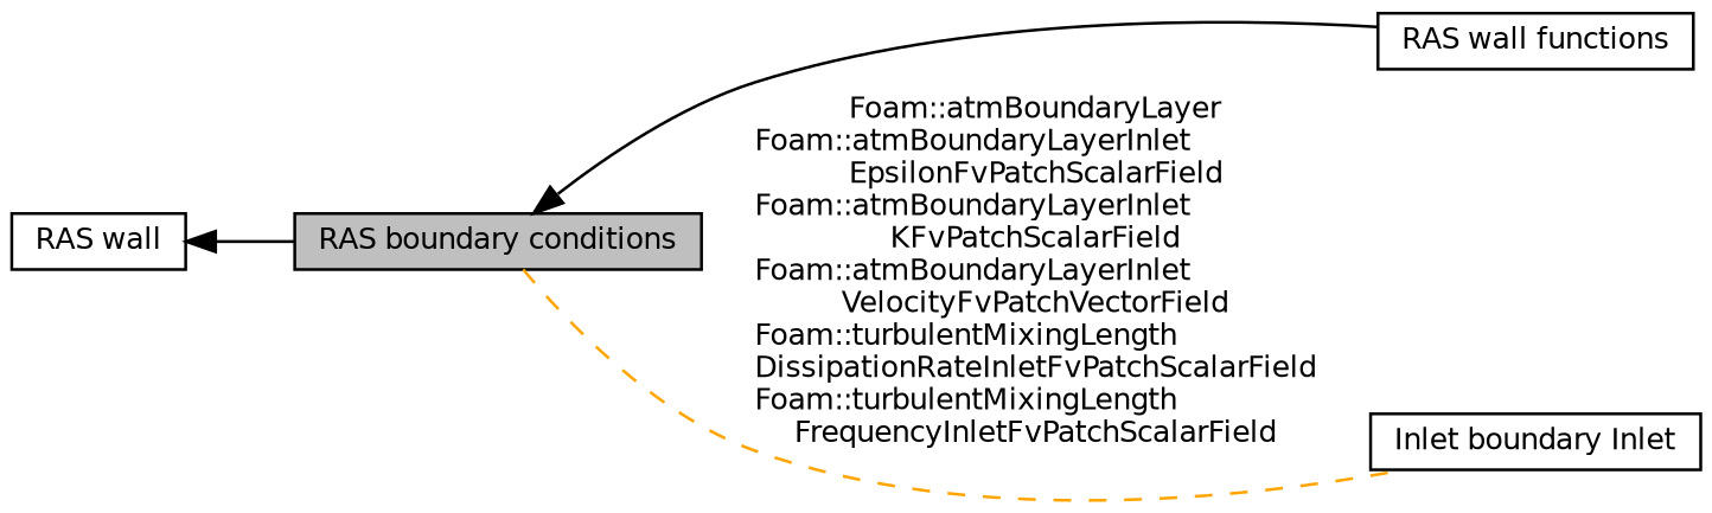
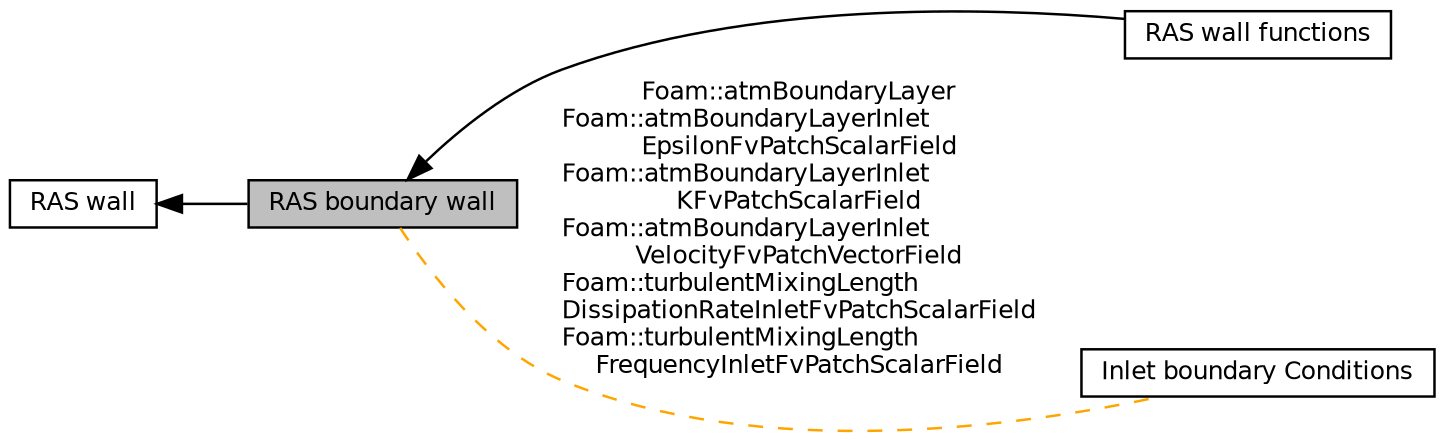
  digraph {
    rankdir=LR
    node [color=black fontname=Helvetica fontsize=10 shape=record]
    edge [dir=back fontname=Helvetica fontsize=10 labelfontname=Helvetica labelfontsize=10 shape=plaintext style=solid]
    n1 [height=0.2 label="RAS wall" width=0.4]
-   n2 [fillcolor=grey75 fontcolor=black height=0.2 label="RAS boundary conditions" style=filled width=0.4]
+   n2 [fillcolor=grey75 fontcolor=black height=0.2 label="RAS boundary wall" style=filled width=0.4]
    n3 [height=0.2 label="RAS wall functions" width=0.4]
-   n4 [height=0.2 label="Inlet boundary Inlet" width=0.4]
+   n4 [height=0.2 label="Inlet boundary Conditions" width=0.4]
    n1 -> n2
    n2 -> n3
    n2 -> n4 [color=orange dir=none label="Foam::atmBoundaryLayer\nFoam::atmBoundaryLayerInlet\lEpsilonFvPatchScalarField\nFoam::atmBoundaryLayerInlet\lKFvPatchScalarField\nFoam::atmBoundaryLayerInlet\lVelocityFvPatchVectorField\nFoam::turbulentMixingLength\lDissipationRateInletFvPatchScalarField\nFoam::turbulentMixingLength\lFrequencyInletFvPatchScalarField" style=dashed]
  }
